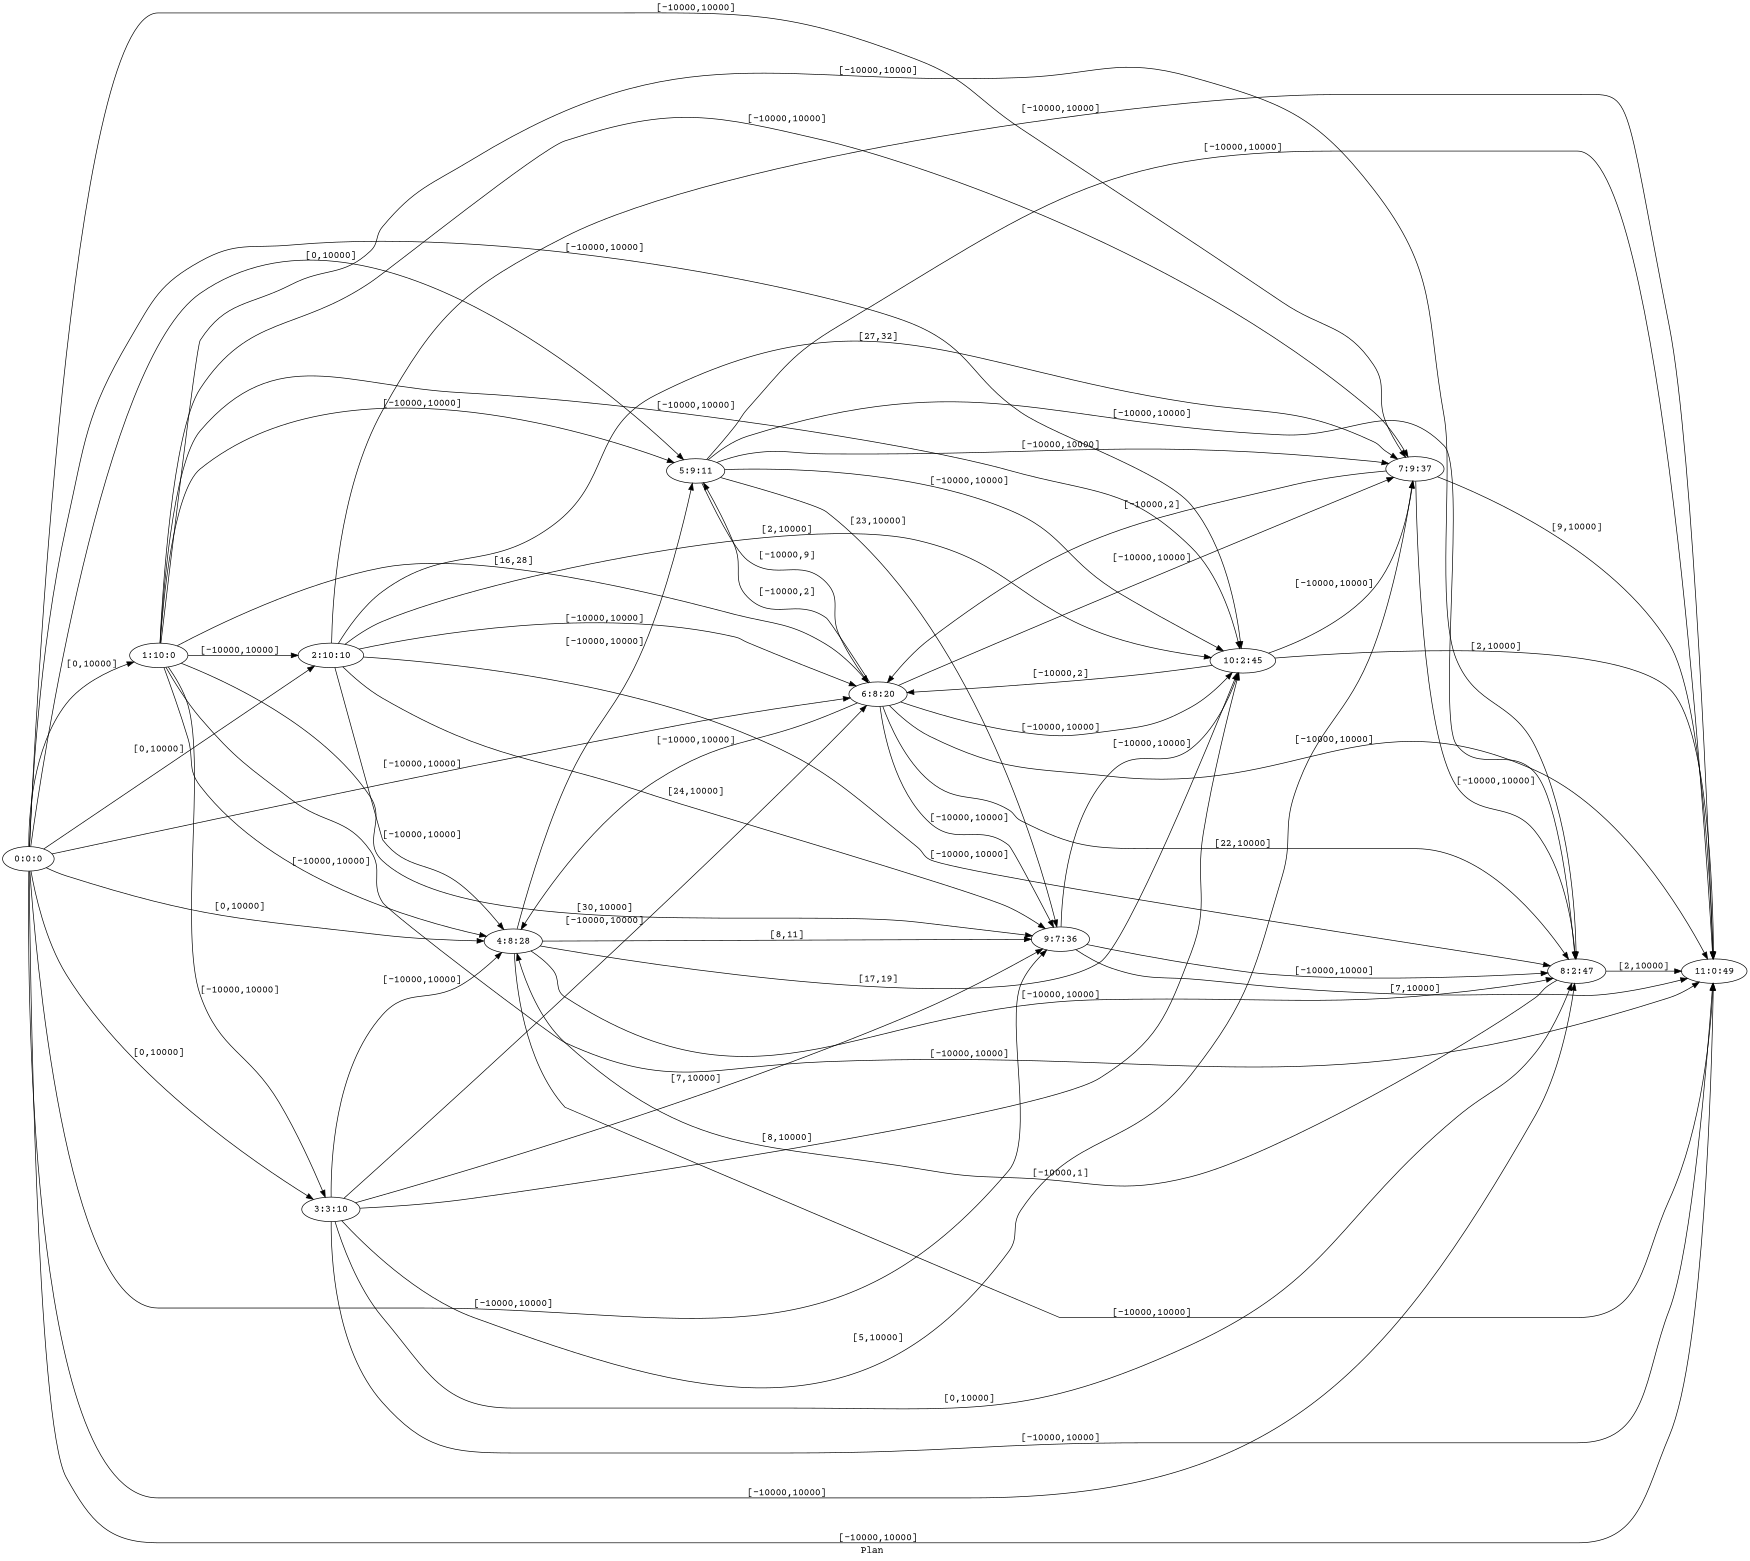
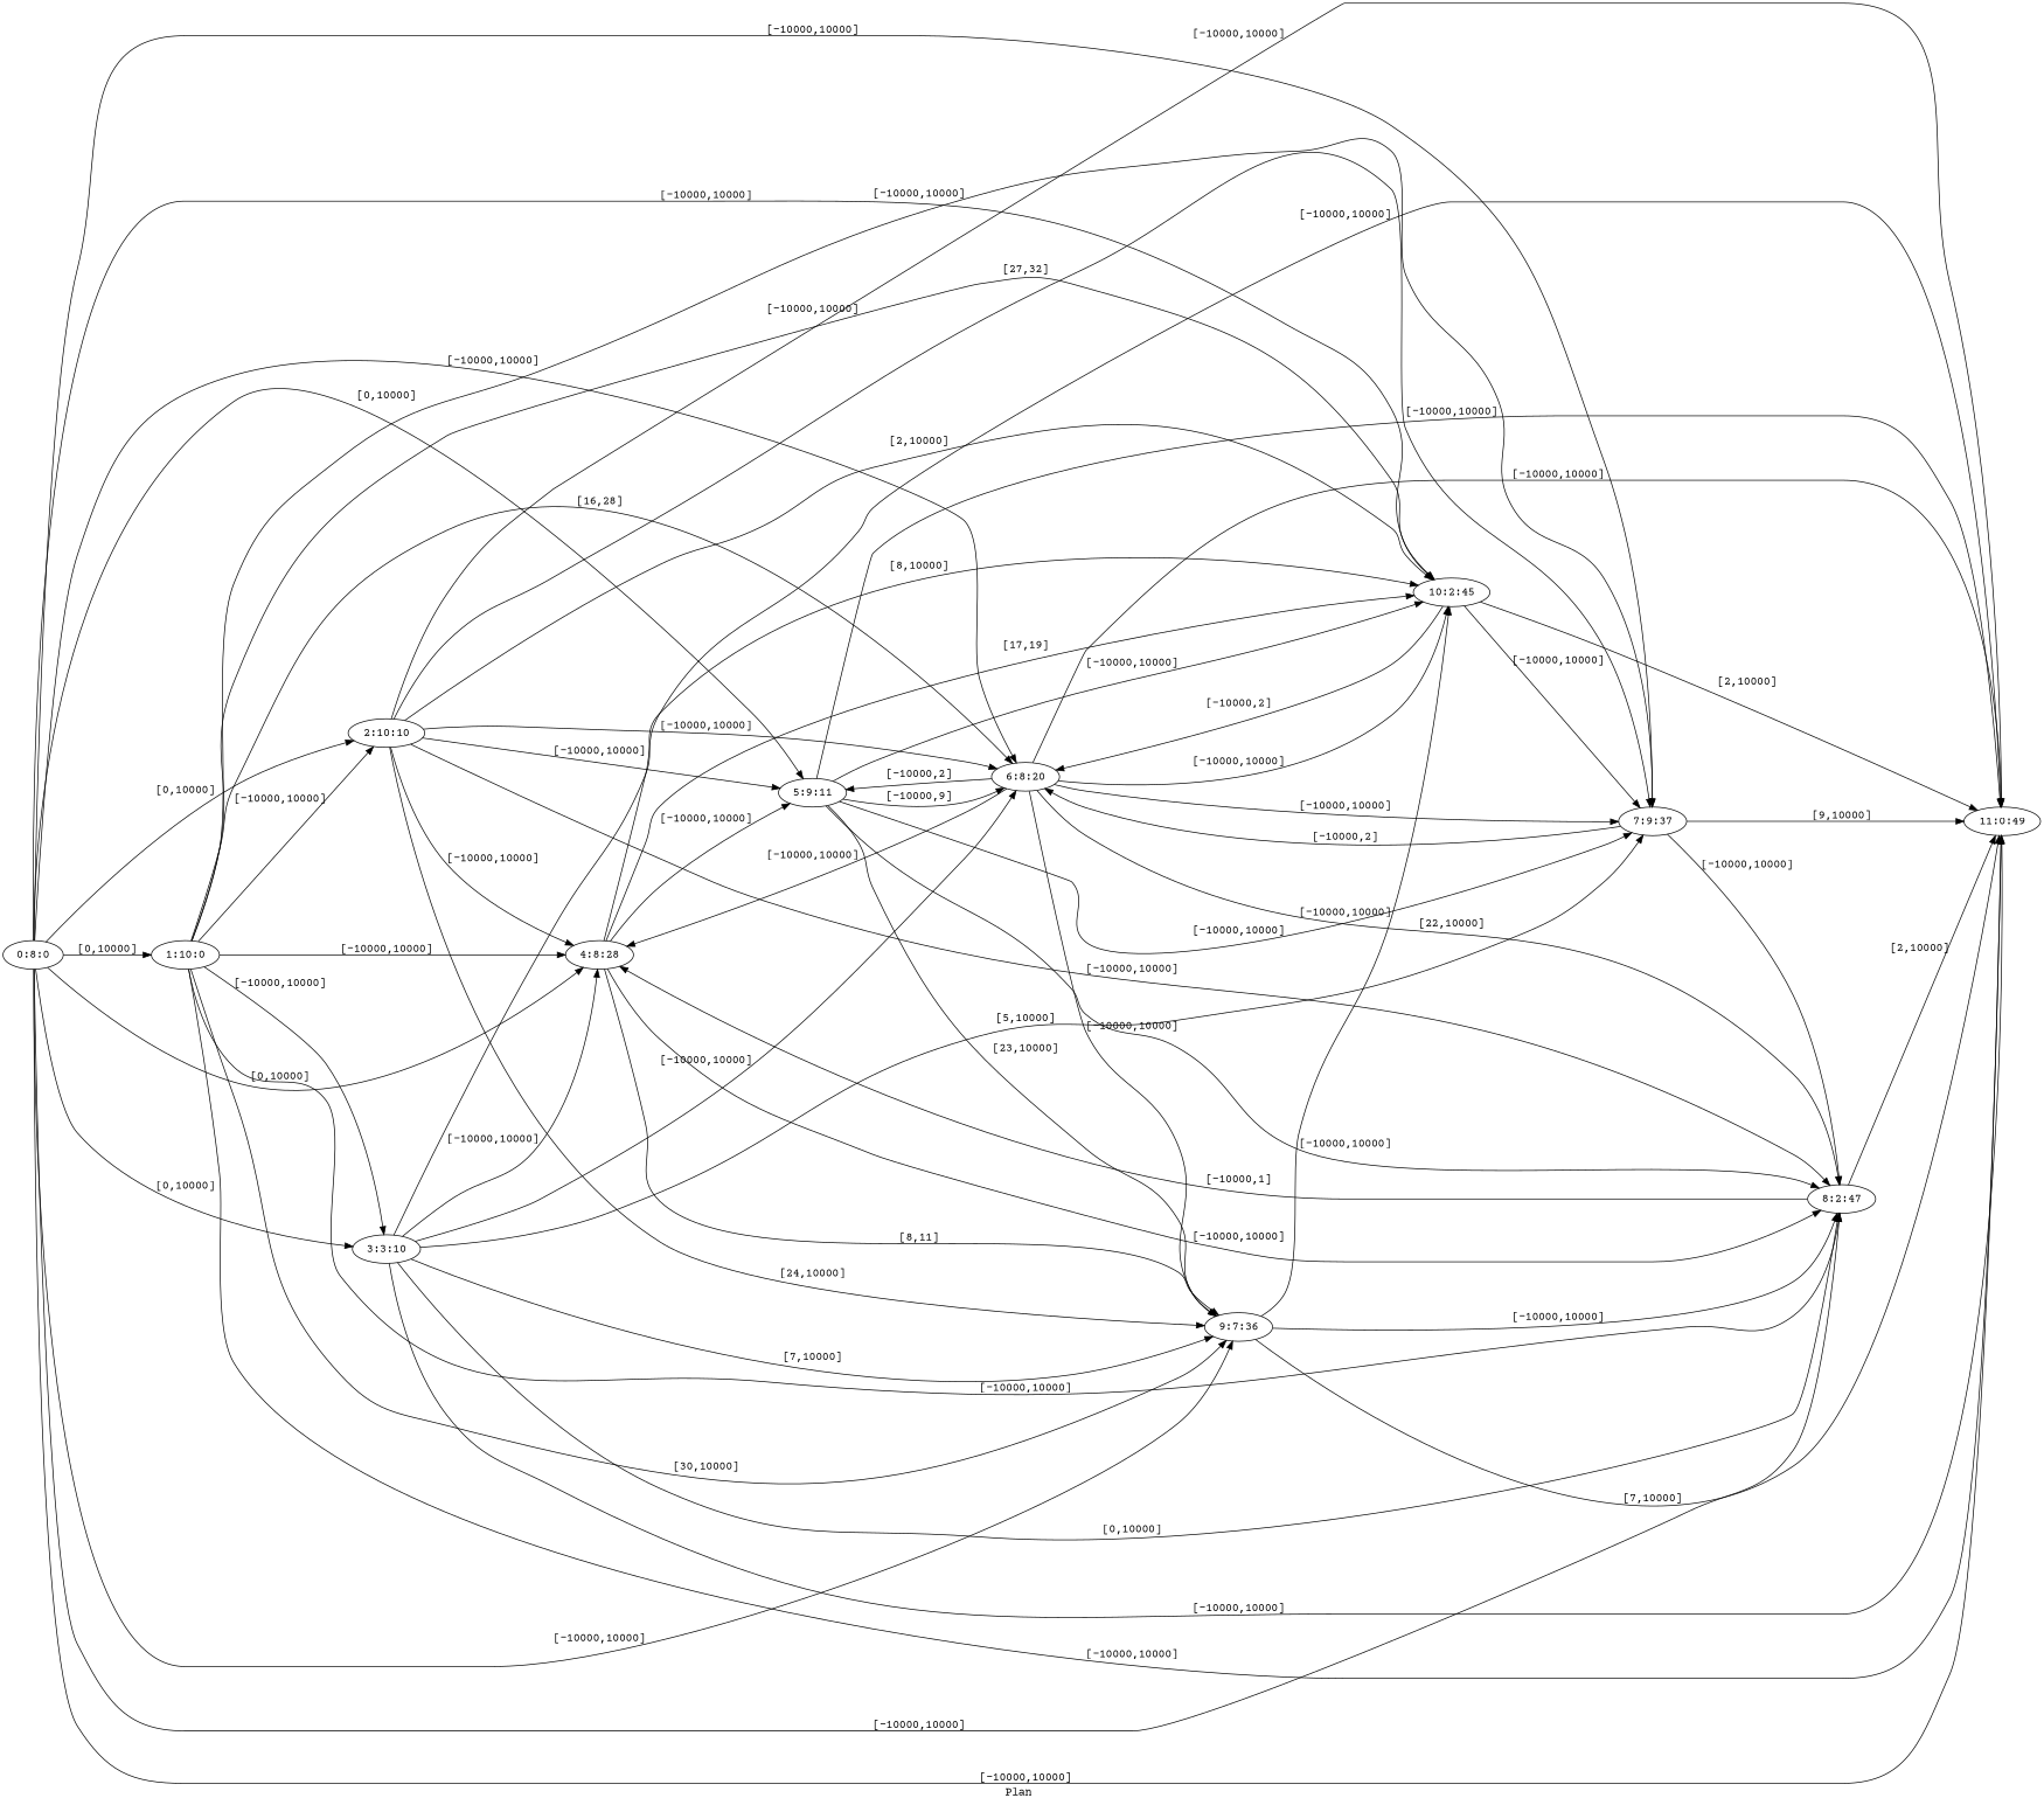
  digraph {
    fldt=0.613226
    fontname="Courier Prime"
    label="Plan "
    nodesep=.45
    rankdir=LR
    node [fontname="Courier Prime"]
    edge [fontname="Courier Prime"]
-   "0:0:0"
+   "0:0:0" [label="0:8:0"]
    "1:10:0"
    "2:10:10"
    "3:3:10"
    "4:8:28"
    "5:9:11"
    "6:8:20"
    "7:9:37"
    "8:2:47"
    "9:7:36"
    "10:2:45"
    "11:0:49"
    "0:0:0" -> "1:10:0" [label="[0,10000]"]
    "0:0:0" -> "2:10:10" [label="[0,10000]"]
    "0:0:0" -> "3:3:10" [label="[0,10000]"]
    "0:0:0" -> "4:8:28" [label="[0,10000]"]
    "0:0:0" -> "5:9:11" [label="[0,10000]"]
    "0:0:0" -> "6:8:20" [label="[-10000,10000]"]
    "0:0:0" -> "7:9:37" [label="[-10000,10000]"]
    "0:0:0" -> "8:2:47" [label="[-10000,10000]"]
    "0:0:0" -> "9:7:36" [label="[-10000,10000]"]
    "0:0:0" -> "10:2:45" [label="[-10000,10000]"]
    "0:0:0" -> "11:0:49" [label="[-10000,10000]"]
    "1:10:0" -> "2:10:10" [label="[-10000,10000]"]
    "1:10:0" -> "3:3:10" [label="[-10000,10000]"]
    "1:10:0" -> "4:8:28" [label="[-10000,10000]"]
-   "1:10:0" -> "5:9:11" [label="[-10000,10000]"]
+   "2:10:10" -> "5:9:11" [label="[-10000,10000]"]
    "1:10:0" -> "6:8:20" [label="[16,28]"]
    "1:10:0" -> "7:9:37" [label="[-10000,10000]"]
    "1:10:0" -> "8:2:47" [label="[-10000,10000]"]
    "1:10:0" -> "9:7:36" [label="[30,10000]"]
    "1:10:0" -> "10:2:45" [label="[-10000,10000]"]
    "1:10:0" -> "11:0:49" [label="[-10000,10000]"]
    "2:10:10" -> "4:8:28" [label="[-10000,10000]"]
    "2:10:10" -> "6:8:20" [label="[-10000,10000]"]
    "2:10:10" -> "7:9:37" [label="[27,32]"]
    "2:10:10" -> "8:2:47" [label="[-10000,10000]"]
    "2:10:10" -> "9:7:36" [label="[24,10000]"]
    "2:10:10" -> "10:2:45" [label="[2,10000]"]
    "2:10:10" -> "11:0:49" [label="[-10000,10000]"]
    "3:3:10" -> "4:8:28" [label="[-10000,10000]"]
    "3:3:10" -> "6:8:20" [label="[-10000,10000]"]
    "3:3:10" -> "7:9:37" [label="[5,10000]"]
    "3:3:10" -> "8:2:47" [label="[0,10000]"]
    "3:3:10" -> "9:7:36" [label="[7,10000]"]
    "3:3:10" -> "10:2:45" [label="[8,10000]"]
    "3:3:10" -> "11:0:49" [label="[-10000,10000]"]
    "4:8:28" -> "5:9:11" [label="[-10000,10000]"]
    "4:8:28" -> "8:2:47" [label="[-10000,10000]"]
    "4:8:28" -> "9:7:36" [label="[8,11]"]
    "4:8:28" -> "10:2:45" [label="[17,19]"]
    "4:8:28" -> "11:0:49" [label="[-10000,10000]"]
    "5:9:11" -> "6:8:20" [label="[-10000,9]"]
    "5:9:11" -> "7:9:37" [label="[-10000,10000]"]
    "5:9:11" -> "8:2:47" [label="[-10000,10000]"]
    "5:9:11" -> "9:7:36" [label="[23,10000]"]
    "5:9:11" -> "10:2:45" [label="[-10000,10000]"]
    "5:9:11" -> "11:0:49" [label="[-10000,10000]"]
    "6:8:20" -> "4:8:28" [label="[-10000,10000]"]
    "6:8:20" -> "5:9:11" [label="[-10000,2]"]
    "6:8:20" -> "7:9:37" [label="[-10000,10000]"]
    "6:8:20" -> "8:2:47" [label="[22,10000]"]
    "6:8:20" -> "9:7:36" [label="[-10000,10000]"]
    "6:8:20" -> "10:2:45" [label="[-10000,10000]"]
    "6:8:20" -> "11:0:49" [label="[-10000,10000]"]
    "7:9:37" -> "6:8:20" [label="[-10000,2]"]
    "7:9:37" -> "8:2:47" [label="[-10000,10000]"]
    "7:9:37" -> "11:0:49" [label="[9,10000]"]
    "8:2:47" -> "4:8:28" [label="[-10000,1]"]
    "8:2:47" -> "11:0:49" [label="[2,10000]"]
    "9:7:36" -> "8:2:47" [label="[-10000,10000]"]
    "9:7:36" -> "10:2:45" [label="[-10000,10000]"]
    "9:7:36" -> "11:0:49" [label="[7,10000]"]
    "10:2:45" -> "6:8:20" [label="[-10000,2]"]
    "10:2:45" -> "7:9:37" [label="[-10000,10000]"]
    "10:2:45" -> "11:0:49" [label="[2,10000]"]
  }
